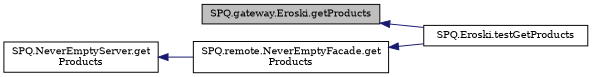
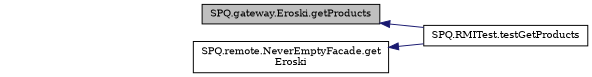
  digraph {
    fontname="DejaVu Serif"
    rankdir=LR
    node [color=black fillcolor=white fontname="DejaVu Serif" fontsize=10 shape=record style=filled]
    edge [color=midnightblue dir=back fontname="DejaVu Serif" fontsize=10 labelfontname=Helvetica labelfontsize=10 style=solid]
    n1 [fillcolor=grey75 fontcolor=black height=0.2 label="SPQ.gateway.Eroski.getProducts" width=0.4]
-   n2 [height=0.2 label="SPQ.Eroski.testGetProducts" width=0.4]
-   n3 [height=0.2 label="SPQ.NeverEmptyServer.get\lProducts" width=0.4]
-   n4 [height=0.2 label="SPQ.remote.NeverEmptyFacade.get\lProducts" width=0.4]
+   n2 [height=0.2 label="SPQ.RMITest.testGetProducts" width=0.4]
+   n4 [height=0.2 label="SPQ.remote.NeverEmptyFacade.get\lEroski" width=0.4]
    n1 -> n2
-   n3 -> n4
    n4 -> n2
  }
